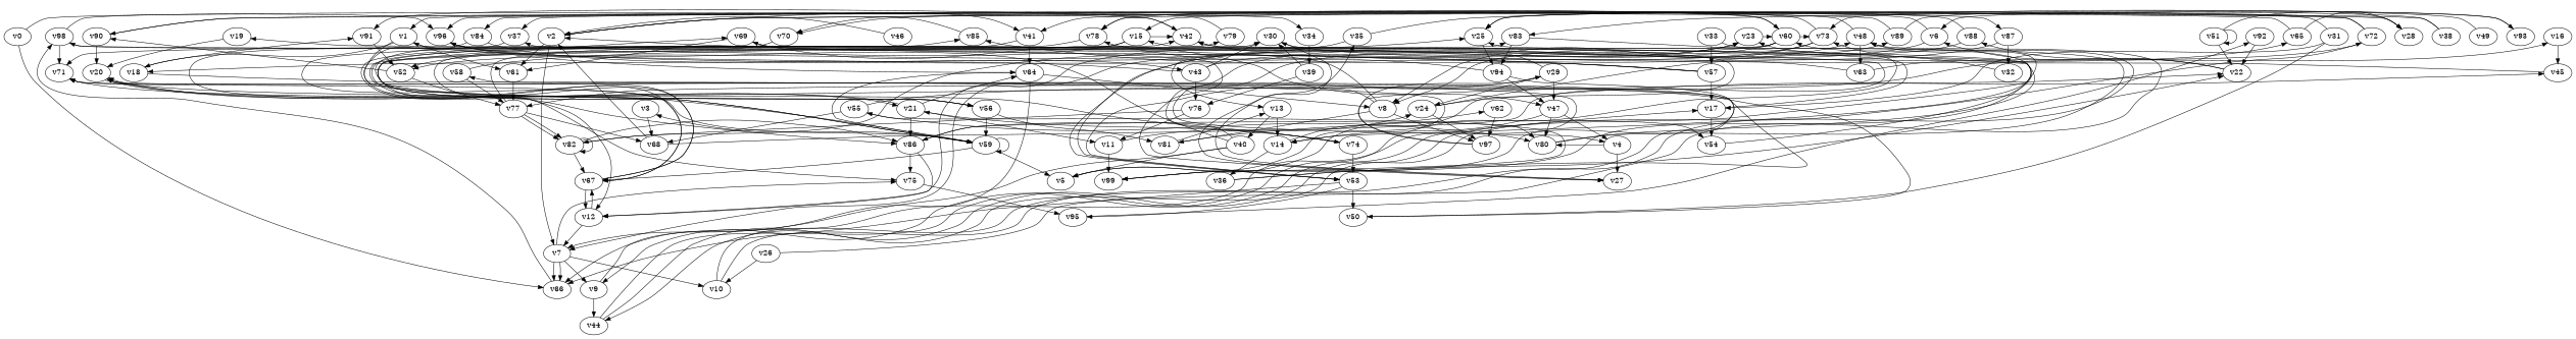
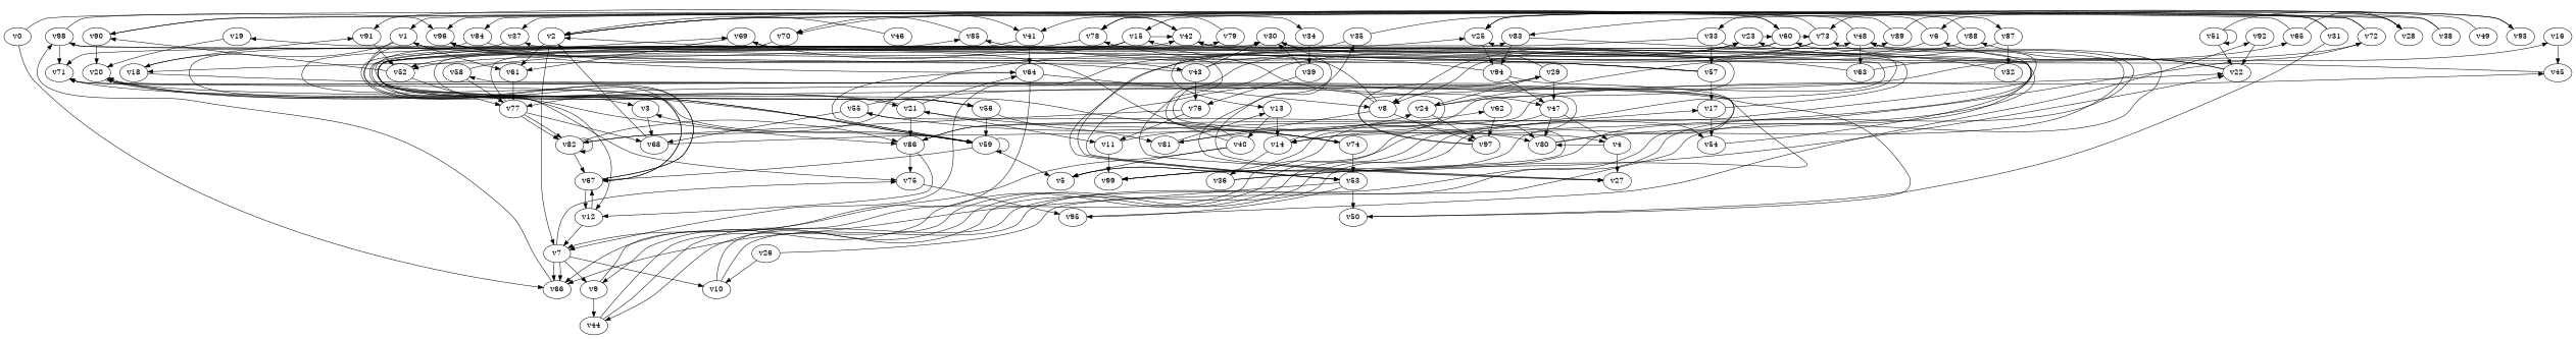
  digraph {
    node [player=0]
    v0 [player=1]
    v42 [player=1]
    v66
    v91
    v98
    v1 [player=1]
    v18 [player=1]
    v56 [player=1]
    v61
    v5
    v69
    v81
    v59 [player=1]
    v77
    v2
    v7 [player=1]
    v41
    v87 [player=1]
    v9 [player=1]
    v10
    v75 [player=1]
    v12
    v64 [player=1]
    v53 [player=1]
    v32
    v68 [player=1]
    v3
    v19
    v4 [player=1]
    v27
    v80
    v35 [player=1]
    v25
    v15 [player=1]
    v67
    v52 [player=1]
    v6 [player=1]
    v94
    v23 [player=1]
    v44 [player=1]
    v58 [player=1]
    v60
    v95
    v8
    v97
    v47 [player=1]
    v30 [player=1]
    v82
    v13
    v62
    v22
    v29
    v17
    v48
    v73
    v78 [player=1]
    v11 [player=1]
    v24 [player=1]
    v99 [player=1]
    v45
    v65
    v55
    v71 [player=1]
    v79
    v14
    v40
    v36 [player=1]
    v54
    v86 [player=1]
    v96
    v20 [player=1]
    v90
    v16 [player=1]
    v37 [player=1]
    v21 [player=1]
    v74 [player=1]
    v85
    v83 [player=1]
    v89
    v88 [player=1]
    v28
    v84
    v26
    v63 [player=1]
    v50
    v31 [player=1]
    v33 [player=1]
    v57
    v34
    v39
    v76
    v38 [player=1]
    v43
    v46 [player=1]
    v72
    v49
    v51
    v92 [player=1]
    v70 [player=1]
    v93
    v0 -> v42 [constraint="time <= 5"]
    v0 -> v66 [constraint="time <= 21"]
    v42 -> v91 [constraint="time >= 6"]
    v66 -> v98 [constraint="time % 5 == 0"]
    v91 -> v52
    v98 -> v27 [constraint="time % 4 == 0"]
    v98 -> v71
    v98 -> v96 [constraint="time % 2 == 0"]
    v1 -> v18
    v1 -> v56 [constraint="time % 2 == 1"]
    v1 -> v61
    v18 -> v91 [constraint="(time >= 6) && (time <= 17)"]
    v18 -> v5 [constraint="time >= 1"]
    v56 -> v69 [constraint="time <= 14"]
    v56 -> v81
    v56 -> v59
    v61 -> v77
    v5 -> v15 [constraint="time >= 3"]
    v69 -> v61 [constraint="(time % 4 == 1) || (time % 4 == 2)"]
    v69 -> v47 [constraint="time == 15"]
    v81 -> v13 [constraint="time <= 12"]
    v81 -> v62 [constraint="time <= 23"]
    v59 -> v5
    v59 -> v59 [constraint="time == 14"]
    v59 -> v3 [constraint="time == 10"]
    v59 -> v67
    v59 -> v85 [constraint="time >= 11"]
    v59 -> v83 [constraint="time <= 17"]
    v77 -> v68
    v77 -> v30 [constraint="time == 3"]
    v77 -> v82 [constraint="time == 12"]
    v77 -> v82
    v2 -> v61
    v2 -> v7
    v2 -> v41 [constraint="time % 3 == 1"]
    v2 -> v87 [constraint="time % 2 == 1"]
    v7 -> v66
    v7 -> v66
    v7 -> v9
    v7 -> v10
    v7 -> v75 [constraint="time == 17"]
    v41 -> v12 [constraint="time >= 6"]
    v41 -> v64
    v87 -> v53 [constraint="time == 4"]
    v87 -> v32
    v9 -> v23 [constraint="time >= 14"]
    v9 -> v44
    v10 -> v58 [constraint="time == 2"]
    v10 -> v60 [constraint="(time % 3 == 1) || (time % 4 == 1)"]
    v75 -> v95
    v12 -> v7
    v12 -> v67 [constraint="time == 11"]
    v64 -> v66 [constraint="time >= 10"]
    v64 -> v59 [constraint="(time >= 2) && (time <= 15)"]
    v64 -> v8 [constraint="time == 14"]
    v53 -> v66 [constraint="time % 3 == 1"]
    v53 -> v23 [constraint="time % 2 == 1"]
    v53 -> v95
    v53 -> v50
    v32 -> v73 [constraint="time <= 11"]
    v68 -> v2
    v68 -> v19 [constraint="time % 2 == 1"]
    v3 -> v68
    v19 -> v20 [constraint="time >= 5"]
    v4 -> v27
    v4 -> v80 [constraint="time <= 16"]
    v27 -> v35 [constraint="time >= 6"]
    v80 -> v98 [constraint="time % 5 == 2"]
    v80 -> v25 [constraint="time >= 13"]
    v35 -> v52 [constraint="time >= 3"]
    v35 -> v60 [constraint="time >= 2"]
    v25 -> v94
    v15 -> v42 [constraint="time % 5 == 2"]
    v15 -> v67 [constraint="(time % 2 == 1) || (time % 5 == 1)"]
    v15 -> v52 [constraint="(time >= 2) && (time <= 22)"]
    v67 -> v42 [constraint="time % 2 == 0"]
    v67 -> v12
    v67 -> v71 [constraint="time % 2 == 0"]
    v67 -> v79 [constraint="time % 3 == 1"]
    v52 -> v77
    v52 -> v90 [constraint="time == 12"]
    v6 -> v4 [constraint="time % 6 == 0"]
    v6 -> v25 [constraint="time >= 9"]
    v94 -> v47 [constraint="time >= 14"]
    v94 -> v78 [constraint="(time % 2 == 1) || (time % 5 == 0)"]
    v94 -> v99 [constraint="time == 5"]
    v23 -> v60 [constraint="time >= 8"]
    v44 -> v17 [constraint="time % 2 == 1"]
    v44 -> v48 [constraint="time == 6"]
    v58 -> v77
    v58 -> v25 [constraint="time == 17"]
    v60 -> v18 [constraint="time >= 9"]
-   v60 -> v12 [constraint="time == 0"]
    v60 -> v13 [constraint="time == 8"]
    v60 -> v73 [constraint="time == 15"]
    v60 -> v78 [constraint="(time >= 6) && (time <= 17)"]
    v95 -> v92 [constraint="time <= 10"]
    v8 -> v69 [constraint="time == 19"]
    v8 -> v81
    v8 -> v77 [constraint="time % 5 == 0"]
    v8 -> v97
    v97 -> v22 [constraint="time % 3 == 2"]
    v97 -> v29 [constraint="time % 4 == 3"]
    v47 -> v4
    v47 -> v80
    v47 -> v14 [constraint="time == 8"]
    v30 -> v27 [constraint="time == 5"]
    v82 -> v67
    v82 -> v82
    v82 -> v48 [constraint="time <= 13"]
    v82 -> v86 [constraint="(time >= 3) && (time <= 25)"]
    v13 -> v14
    v13 -> v40
    v62 -> v97
    v22 -> v6 [constraint="time >= 12"]
    v22 -> v88 [constraint="time == 3"]
    v29 -> v53 [constraint="time % 3 == 0"]
    v29 -> v47
    v29 -> v24
    v29 -> v71 [constraint="time == 4"]
    v17 -> v54
    v17 -> v37 [constraint="(time >= 7) && (time <= 24)"]
    v48 -> v90 [constraint="time % 2 == 1"]
    v48 -> v63
    v73 -> v7 [constraint="time <= 19"]
    v73 -> v41 [constraint="time <= 7"]
    v73 -> v8 [constraint="time <= 22"]
    v78 -> v59 [constraint="(time % 3 == 1) || (time % 3 == 2)"]
    v11 -> v24 [constraint="time == 19"]
    v11 -> v99
    v24 -> v97
    v24 -> v45 [constraint="time >= 4"]
    v24 -> v65 [constraint="time % 5 == 2"]
    v99 -> v55 [constraint="time == 19"]
    v45 -> v30 [constraint="time % 6 == 3"]
    v65 -> v28 [constraint="time <= 9"]
    v65 -> v84 [constraint="time == 1"]
    v55 -> v68
    v55 -> v80 [constraint="time % 3 == 0"]
    v55 -> v16 [constraint="(time % 2 == 1) || (time % 3 == 0)"]
    v71 -> v9 [constraint="time >= 12"]
    v79 -> v70 [constraint="time == 4"]
    v14 -> v36
    v14 -> v54 [constraint="time % 2 == 1"]
    v40 -> v5
    v40 -> v7 [constraint="time >= 5"]
    v40 -> v86 [constraint="time == 16"]
    v40 -> v96 [constraint="time == 1"]
    v36 -> v22 [constraint="time >= 1"]
    v36 -> v20 [constraint="time <= 17"]
    v54 -> v42 [constraint="time >= 10"]
    v86 -> v75
    v86 -> v12 [constraint="time == 17"]
    v86 -> v80 [constraint="time == 14"]
    v96 -> v64 [constraint="time >= 12"]
    v20 -> v59 [constraint="time == 7"]
    v20 -> v21 [constraint="time >= 6"]
    v20 -> v74 [constraint="time % 2 == 1"]
    v90 -> v20
    v90 -> v34 [constraint="time >= 2"]
    v16 -> v45
    v37 -> v75 [constraint="time == 2"]
    v21 -> v64 [constraint="time == 10"]
    v21 -> v11
    v21 -> v86
    v21 -> v20 [constraint="time >= 6"]
    v74 -> v53
    v74 -> v21 [constraint="time % 3 == 0"]
    v74 -> v89 [constraint="time % 3 == 2"]
    v85 -> v70 [constraint="time == 20"]
    v83 -> v94
    v83 -> v99 [constraint="time % 2 == 1"]
    v89 -> v78 [constraint="time % 2 == 1"]
    v89 -> v93 [constraint="time >= 4"]
    v88 -> v25 [constraint="time >= 1"]
    v88 -> v8 [constraint="time >= 14"]
    v28 -> v96 [constraint="(time % 4 == 1) || (time % 3 == 1)"]
    v84 -> v86 [constraint="time >= 11"]
    v84 -> v43 [constraint="time % 4 == 3"]
    v26 -> v10
    v26 -> v48 [constraint="time <= 5"]
    v63 -> v42 [constraint="time == 5"]
    v63 -> v72 [constraint="time % 3 == 0"]
    v50 -> v71 [constraint="time >= 7"]
    v31 -> v2 [constraint="time == 11"]
    v31 -> v50 [constraint="time >= 12"]
-   v31 -> v17 [constraint="time >= 6"]
+   v31 -> v33 [constraint="time >= 6"]
+   v33 -> v3 [constraint="time == 0"]
    v33 -> v14 [constraint="time % 3 == 1"]
    v33 -> v57
    v57 -> v2 [constraint="time % 4 == 0"]
    v57 -> v17
    v57 -> v96 [constraint="time >= 5"]
    v57 -> v85 [constraint="time == 15"]
    v34 -> v39
    v39 -> v30 [constraint="time >= 5"]
    v39 -> v76
    v76 -> v82 [constraint="time % 3 == 2"]
    v76 -> v11
    v38 -> v6 [constraint="time >= 1"]
    v38 -> v37 [constraint="time % 3 == 1"]
    v43 -> v1 [constraint="time >= 13"]
    v43 -> v23 [constraint="time % 6 == 1"]
    v43 -> v30 [constraint="time <= 6"]
    v43 -> v76
    v46 -> v2 [constraint="time <= 13"]
    v72 -> v1 [constraint="time == 7"]
    v72 -> v15 [constraint="time == 9"]
    v72 -> v44 [constraint="time % 4 == 1"]
    v49 -> v73 [constraint="time == 15"]
    v51 -> v22
    v51 -> v28 [constraint="time <= 17"]
    v51 -> v51
    v92 -> v22
    v70 -> v56 [constraint="time == 6"]
    v93 -> v83 [constraint="time == 5"]
  }
